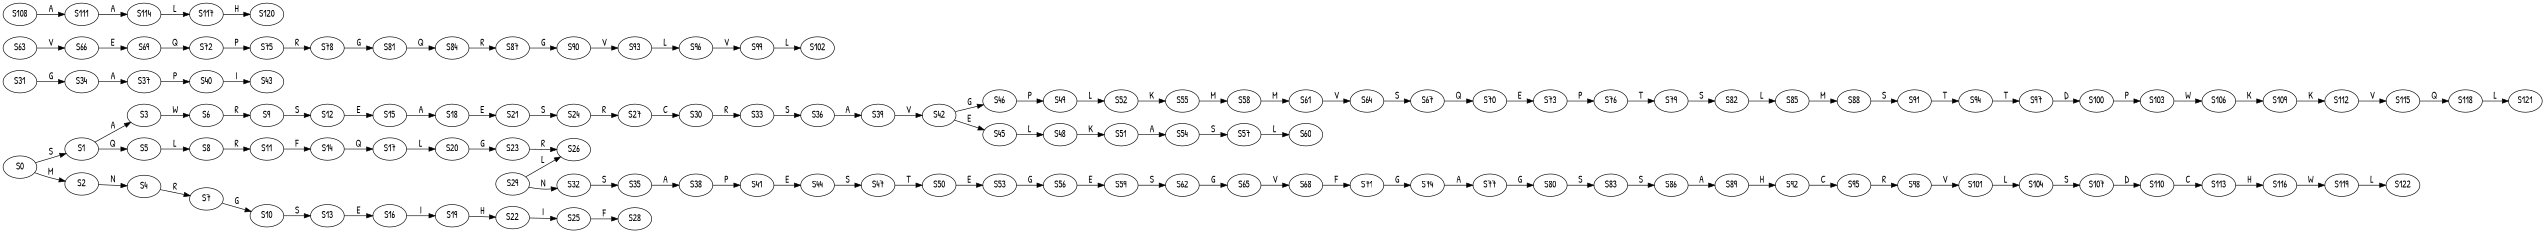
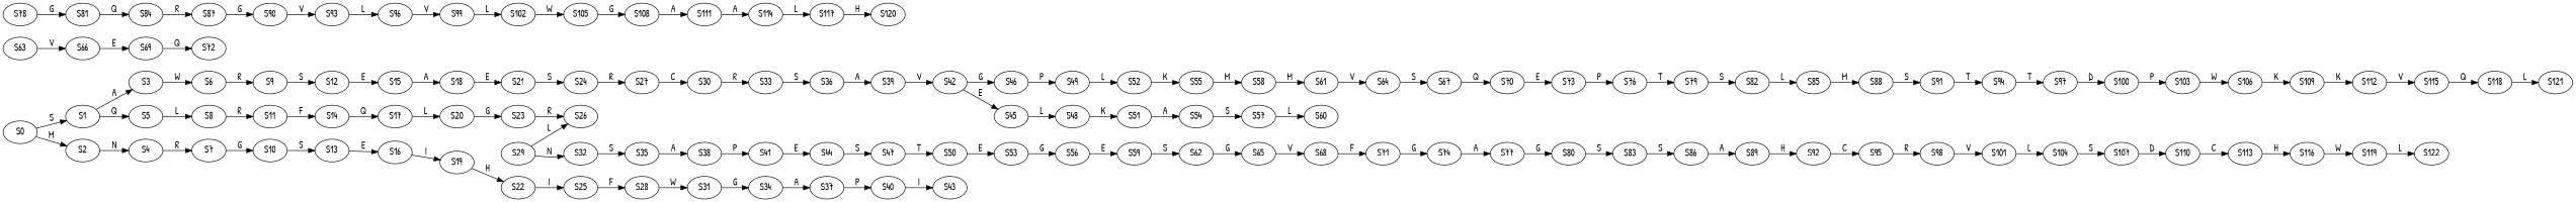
  strict digraph {
    fontname="Patrick Hand"
    rankdir=LR
    node [fontname="Patrick Hand"]
    edge [fontname="Patrick Hand"]
    S0
    S1
    S2
    S3
    S5
    S4
    S6
    S7
    S8
    S9
    S10
    S11
    S12
    S13
    S14
    S15
    S16
    S17
    S18
    S19
    S20
    S21
    S22
    S23
    S24
    S25
    S26
    S27
    S28
    S30
    S31
    S29
    S32
    S33
    S34
    S35
    S36
    S37
    S38
    S39
    S40
    S41
    S42
    S43
    S44
    S45
    S46
    S47
    S48
    S49
    S50
    S51
    S52
    S53
    S54
    S55
    S56
    S57
    S58
    S59
    S60
    S61
    S62
    S64
    S65
    S63
    S66
    S67
    S68
    S69
    S70
    S71
    S72
    S73
    S74
-   S75
    S76
    S77
    S78
    S79
    S80
    S81
    S82
    S83
    S84
    S85
    S86
    S87
    S88
    S89
    S90
    S91
    S92
    S93
    S94
    S95
    S96
    S97
    S98
    S99
    S100
    S101
    S102
    S103
    S104
+   S105
    S106
    S107
    S108
    S109
    S110
    S111
    S112
    S113
    S114
    S115
    S116
    S117
    S118
    S119
    S120
    S121
    S122
    S0 -> S1 [label=S]
    S0 -> S2 [label=M]
    S1 -> S3 [label=A]
    S1 -> S5 [label=Q]
    S2 -> S4 [label=N]
    S3 -> S6 [label=W]
    S5 -> S8 [label=L]
    S4 -> S7 [label=R]
    S6 -> S9 [label=R]
    S7 -> S10 [label=G]
    S8 -> S11 [label=R]
    S9 -> S12 [label=S]
    S10 -> S13 [label=S]
    S11 -> S14 [label=F]
    S12 -> S15 [label=E]
    S13 -> S16 [label=E]
    S14 -> S17 [label=Q]
    S15 -> S18 [label=A]
    S16 -> S19 [label=I]
    S17 -> S20 [label=L]
    S18 -> S21 [label=E]
    S19 -> S22 [label=H]
    S20 -> S23 [label=G]
    S21 -> S24 [label=S]
    S22 -> S25 [label=I]
    S23 -> S26 [label=R]
    S24 -> S27 [label=R]
    S25 -> S28 [label=F]
    S27 -> S30 [label=C]
+   S28 -> S31 [label=W]
    S30 -> S33 [label=R]
    S31 -> S34 [label=G]
    S29 -> S26 [label=L]
    S29 -> S32 [label=N]
    S32 -> S35 [label=S]
    S33 -> S36 [label=S]
    S34 -> S37 [label=A]
    S35 -> S38 [label=A]
    S36 -> S39 [label=A]
    S37 -> S40 [label=P]
    S38 -> S41 [label=P]
    S39 -> S42 [label=V]
    S40 -> S43 [label=I]
    S41 -> S44 [label=E]
    S42 -> S45 [label=E]
    S42 -> S46 [label=G]
    S44 -> S47 [label=S]
    S45 -> S48 [label=L]
    S46 -> S49 [label=P]
    S47 -> S50 [label=T]
    S48 -> S51 [label=K]
    S49 -> S52 [label=L]
    S50 -> S53 [label=E]
    S51 -> S54 [label=A]
    S52 -> S55 [label=K]
    S53 -> S56 [label=G]
    S54 -> S57 [label=S]
    S55 -> S58 [label=M]
    S56 -> S59 [label=E]
    S57 -> S60 [label=L]
    S58 -> S61 [label=M]
    S59 -> S62 [label=S]
    S61 -> S64 [label=V]
    S62 -> S65 [label=G]
    S64 -> S67 [label=S]
    S65 -> S68 [label=V]
    S63 -> S66 [label=V]
    S66 -> S69 [label=E]
    S67 -> S70 [label=Q]
    S68 -> S71 [label=F]
    S69 -> S72 [label=Q]
    S70 -> S73 [label=E]
    S71 -> S74 [label=G]
-   S72 -> S75 [label=P]
    S73 -> S76 [label=P]
    S74 -> S77 [label=A]
-   S75 -> S78 [label=R]
    S76 -> S79 [label=T]
    S77 -> S80 [label=G]
    S78 -> S81 [label=G]
    S79 -> S82 [label=S]
    S80 -> S83 [label=S]
    S81 -> S84 [label=Q]
    S82 -> S85 [label=L]
    S83 -> S86 [label=S]
    S84 -> S87 [label=R]
    S85 -> S88 [label=M]
    S86 -> S89 [label=A]
    S87 -> S90 [label=G]
    S88 -> S91 [label=S]
    S89 -> S92 [label=H]
    S90 -> S93 [label=V]
    S91 -> S94 [label=T]
    S92 -> S95 [label=C]
    S93 -> S96 [label=L]
    S94 -> S97 [label=T]
    S95 -> S98 [label=R]
    S96 -> S99 [label=V]
    S97 -> S100 [label=D]
    S98 -> S101 [label=V]
    S99 -> S102 [label=L]
    S100 -> S103 [label=P]
    S101 -> S104 [label=L]
+   S102 -> S105 [label=W]
    S103 -> S106 [label=W]
    S104 -> S107 [label=S]
+   S105 -> S108 [label=G]
    S106 -> S109 [label=K]
    S107 -> S110 [label=D]
    S108 -> S111 [label=A]
    S109 -> S112 [label=K]
    S110 -> S113 [label=C]
    S111 -> S114 [label=A]
    S112 -> S115 [label=V]
    S113 -> S116 [label=H]
    S114 -> S117 [label=L]
    S115 -> S118 [label=Q]
    S116 -> S119 [label=W]
    S117 -> S120 [label=H]
    S118 -> S121 [label=L]
    S119 -> S122 [label=L]
  }
